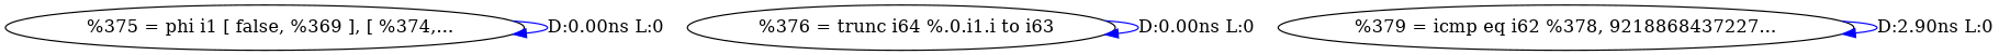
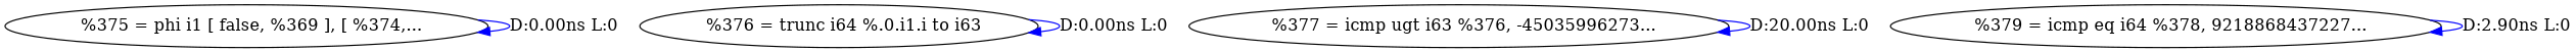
  digraph {
    edge [color=blue]
    n1 [label="  %375 = phi i1 [ false, %369 ], [ %374,..."]
    n2 [label="  %376 = trunc i64 %.0.i1.i to i63"]
-   n4 [label="%379 = icmp eq i62 %378, 9218868437227..."]
+   n3 [label="  %377 = icmp ugt i63 %376, -45035996273..."]
+   n4 [label="  %379 = icmp eq i64 %378, 9218868437227..."]
    n1 -> n1 [label="D:0.00ns L:0"]
    n2 -> n2 [label="D:0.00ns L:0"]
+   n3 -> n3 [label="D:20.00ns L:0"]
    n4 -> n4 [label="D:2.90ns L:0"]
  }
